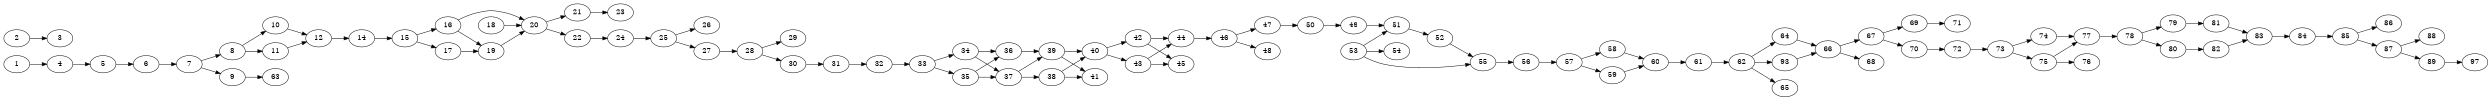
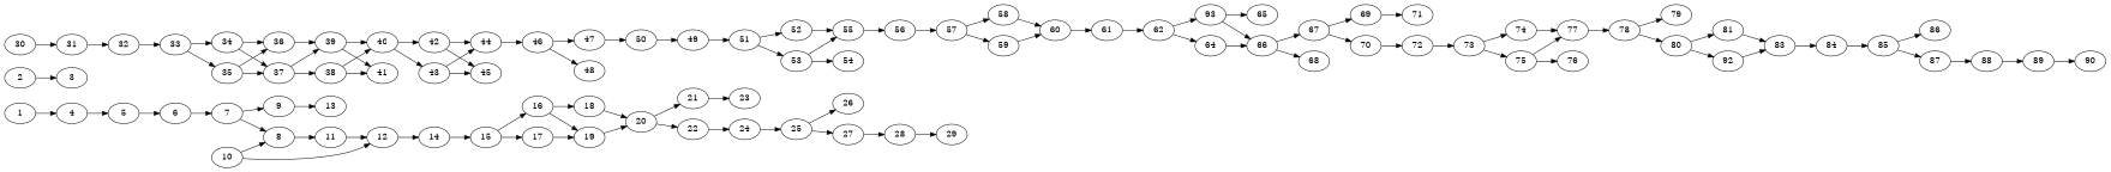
  digraph {
    rankdir=LR
    node [alpha=0.09]
    1 [alpha=0.16]
    4 [alpha=0.04]
    5 [alpha=0.01]
    6 [alpha=0.07]
    2 [alpha=0.11]
    3 [alpha=0.08]
    7 [alpha=0.01]
    8 [alpha=0.05]
    9 [alpha=0.07]
    10 [alpha=0.01]
    11 [alpha=0.13]
-   13 [alpha=0.11 label=63]
+   13 [alpha=0.11]
    12 [alpha=0.17]
    14 [alpha=0.13]
    15 [alpha=0.05]
    16 [alpha=0.19]
    17 [alpha=0.08]
    18 [alpha=0.08]
    19 [alpha=0.06]
    20 [alpha=0.12]
    21 [alpha=0.05]
    22 [alpha=0.19]
    23
    24 [alpha=0.00]
    25 [alpha=0.12]
    26
    27 [alpha=0.11]
    28 [alpha=0.17]
    29 [alpha=0.19]
    30 [alpha=0.15]
    31 [alpha=0.04]
    32 [alpha=0.03]
    33 [alpha=0.02]
    34 [alpha=0.06]
    35 [alpha=0.12]
    36 [alpha=0.04]
    37 [alpha=0.12]
    39 [alpha=0.20]
    38 [alpha=0.02]
    40 [alpha=0.06]
    41 [alpha=0.13]
    42 [alpha=0.05]
    43 [alpha=0.08]
    44 [alpha=0.03]
    45
    46 [alpha=0.19]
    47 [alpha=0.13]
    48
    50
    49 [alpha=0.08]
    51 [alpha=0.13]
    52 [alpha=0.14]
    53 [alpha=0.20]
    55 [alpha=0.15]
    54 [alpha=0.06]
    56 [alpha=0.15]
    57
    58 [alpha=0.02]
    59 [alpha=0.03]
    60
    61 [alpha=0.15]
    62 [alpha=0.02]
    n63 [alpha=0.01 label=93]
    64 [alpha=0.01]
    65 [alpha=0.11]
    66 [alpha=0.02]
    67 [alpha=0.08]
    68 [alpha=0.00]
    69 [alpha=0.15]
    70 [alpha=0.16]
    71 [alpha=0.14]
    72 [alpha=0.01]
    73
    74 [alpha=0.16]
    75 [alpha=0.10]
    77 [alpha=0.00]
    76 [alpha=0.20]
    78 [alpha=0.19]
    79 [alpha=0.02]
    80 [alpha=0.00]
    81 [alpha=0.06]
-   82 [alpha=0.11]
+   82 [alpha=0.11 label=92]
    83 [alpha=0.13]
    84 [alpha=0.16]
    85 [alpha=0.19]
    86 [alpha=0.07]
    87 [alpha=0.14]
    88 [alpha=0.11]
    89 [alpha=0.04]
-   90 [alpha=0.19 label=97]
+   90 [alpha=0.19]
    1 -> 4
    4 -> 5
    5 -> 6
    6 -> 7
    2 -> 3
    7 -> 8
    7 -> 9
-   8 -> 10
+   10 -> 8
    8 -> 11
    9 -> 13
    10 -> 12
    11 -> 12
    12 -> 14
    14 -> 15
    15 -> 16
    15 -> 17
-   16 -> 20
+   16 -> 18
    16 -> 19
    17 -> 19
    18 -> 20
    19 -> 20
    20 -> 21
    20 -> 22
    21 -> 23
    22 -> 24
    24 -> 25
    25 -> 26
    25 -> 27
    27 -> 28
    28 -> 29
-   28 -> 30
    30 -> 31
    31 -> 32
    32 -> 33
    33 -> 34
    33 -> 35
    34 -> 36
    34 -> 37
    35 -> 36
    35 -> 37
    36 -> 39
    37 -> 39
    37 -> 38
    39 -> 40
    39 -> 41
    38 -> 40
    38 -> 41
    40 -> 42
    40 -> 43
    42 -> 44
    42 -> 45
    43 -> 44
    43 -> 45
    44 -> 46
    46 -> 47
    46 -> 48
    47 -> 50
    50 -> 49
    49 -> 51
    51 -> 52
-   53 -> 51
+   51 -> 53
    52 -> 55
    53 -> 55
    53 -> 54
    55 -> 56
    56 -> 57
    57 -> 58
    57 -> 59
    58 -> 60
    59 -> 60
    60 -> 61
    61 -> 62
    62 -> n63
    62 -> 64
-   62 -> 65
+   n63 -> 65
    n63 -> 66
    64 -> 66
    66 -> 67
    66 -> 68
    67 -> 69
    67 -> 70
    69 -> 71
    70 -> 72
    72 -> 73
    73 -> 74
    73 -> 75
    74 -> 77
    75 -> 77
    75 -> 76
    77 -> 78
    78 -> 79
    78 -> 80
-   79 -> 81
+   80 -> 81
    80 -> 82
    81 -> 83
    82 -> 83
    83 -> 84
    84 -> 85
    85 -> 86
    85 -> 87
    87 -> 88
-   87 -> 89
+   88 -> 89
    89 -> 90
  }
